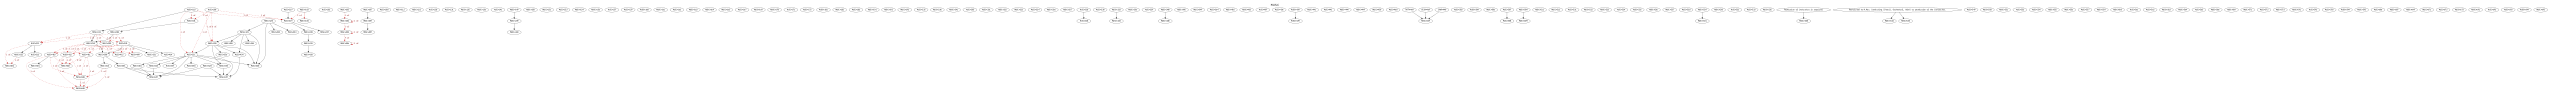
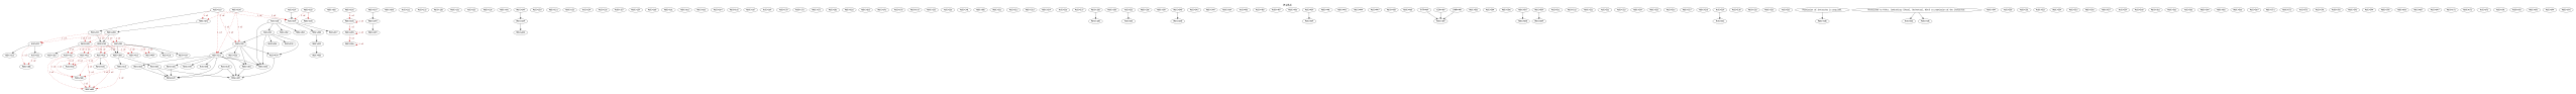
  digraph {
    fontname="IBM Plex Mono"
    fontsize=27
    label=MUSC
    labelloc=t
    node [fontname="IBM Plex Mono"]
    edge [fontname="IBM Plex Mono" style=solid]
    "MUSC*100"
    "MUSC*101"
    "MUSC*220"
    "MUSC*221"
    "MUSC*319"
    "MUSC*200"
    "MUSC*430"
    "MUSC*454"
    "MUSC*356"
    "MUSC*455"
    "MUSC*357"
    "MUSC*358"
    "MUSC*365"
    "MUSC*465"
    "MUSC*537"
    "MUSC*547"
    "MUSC*320"
    "MUSC*417"
    "MUSC*201"
    "MUSC*210"
    "MUSC*309"
    "MUSC*311"
    "MUSC*110"
    "MUSC*111"
    "MUSC*102"
    "MUSC*103"
    "MUSC*104"
    "MUSC*105"
    "MUSC*106"
    "MUSC*205"
    "MUSC*206"
    "MUSC*107"
    "MUSC*207"
    "MUSC*307"
    "MUSC*108"
    "MUSC*300"
    "MUSC*331"
    "MUSC*409"
    "MUSC*410"
    "MUSC*411"
    "MUSC*412"
    "MUSC*414"
    "MUSC*415"
+   "MUSC*310"
    n45 [label="MUSC*332"]
    "MUSC*313"
    "MUSC*406"
    "MUSC*112"
    n49 [label="MUSC*219"]
    "MUSC*120"
    "MUSC*121"
    "MUSC*352"
    "MUSC*353"
    "MUSC*354"
    "MUSC*355"
    "MUSC*122"
    "MUSC*128"
    "MUSC*131"
    "MUSC*135"
    "MUSC*136"
    "MUSC*141"
    "MUSC*149"
    "MUSC*249"
    "MUSC*443"
    "MUSC*150"
    "MUSC*151"
    "MUSC*153"
    "MUSC*154"
    "MUSC*156"
    "MUSC*157"
    "MUSC*159"
    "MUSC*160"
    "MUSC*161"
    "MUSC*162"
    "MUSC*163"
    "MUSC*164"
    "MUSC*165"
    "MUSC*167"
    "MUSC*169"
    "MUSC*170"
    "MUSC*171"
    "MUSC*172"
    "MUSC*181"
    "MUSC*182"
    "MUSC*183"
    "MUSC*191"
    "MUSC*192"
    "MUSC*193"
    "MUSC*301"
    "MUSC*413"
    "MUSC*500"
    "MUSC*501"
    "MUSC*502"
    "MUSC*600"
    "MUSC*235"
    "MUSC*236"
    "MUSC*241"
    "MUSC*305"
    "MUSC*419"
    "MUSC*420"
    "MUSC*321"
    "MUSC*322"
    "MUSC*323"
    "MUSC*324"
    "MUSC*326"
    "MUSC*327"
    "MUSC*328"
    "MUSC*428"
    "MUSC*330"
    "MUSC*333"
    "MUSC*433"
    "MUSC*336"
    "MUSC*339"
    "MUSC*340"
    "MUSC*440"
    "MUSC*345"
    "MUSC*349"
    "MUSC*364"
    "MUSC*402"
    "MUSC*403"
    "MUSC*407"
    "MUSC*436"
    "MUSC*439"
    "MUSC*539"
    "MUSC*441"
    "MUSC*442"
    "MUSC*444"
    "MUSC*449"
    "MUSC*450"
    "MUSC*468"
    "THTR*469"
    "MUSC*469"
    "VISA*469"
    "CRWR*440"
    "MUSC*503"
    "MUSC*504"
    "MUSC*506"
    "MUSC*507"
    "MUSC*508"
    "MUSC*509"
    "MUSC*609"
    "MUSC*511"
    "MUSC*512"
    "MUSC*520"
    "MUSC*521"
    "MUSC*522"
    "MUSC*523"
    "MUSC*524"
    "MUSC*525"
    "MUSC*526"
    "MUSC*527"
    "MUSC*528"
    "MUSC*529"
    "MUSC*531"
    "MUSC*530"
    "MUSC*532"
    "MUSC*533"
    "MUSC*535"
    "Permission of instructor is required."
    "MUSC*538"
    "Restricted to M.Mus. Conducting (Choral, Orchestral, Wind) or permission of the instructor."
    "MUSC*544"
    "MUSC*545"
    "MUSC*549"
    "MUSC*550"
    "MUSC*551"
    "MUSC*553"
    "MUSC*554"
    "MUSC*555"
    "MUSC*556"
    "MUSC*557"
    "MUSC*559"
    "MUSC*560"
    "MUSC*561"
    "MUSC*562"
    "MUSC*563"
    "MUSC*564"
    "MUSC*565"
    "MUSC*566"
    "MUSC*569"
    "MUSC*571"
    "MUSC*572"
    "MUSC*573"
    "MUSC*591"
    "MUSC*592"
    "MUSC*593"
    "MUSC*594"
    "MUSC*595"
    "MUSC*606"
    "MUSC*607"
    "MUSC*649"
    "MUSC*671"
    "MUSC*672"
    "MUSC*673"
    "MUSC*691"
    "MUSC*692"
    "MUSC*693"
    "MUSC*694"
    "MUSC*695"
    "MUSC*100" -> "MUSC*101" [color=red3 fontcolor=firebrick4 label="1 of" style=dashed]
    "MUSC*100" -> "MUSC*220" [color=red3 fontcolor=firebrick4 label="6 of" style=dashed]
    "MUSC*100" -> "MUSC*221" [color=red3 fontcolor=firebrick4 label="1 of" style=dashed]
    "MUSC*100" -> "MUSC*319" [color=red3 fontcolor=firebrick4 label="1 of" style=dashed]
    "MUSC*101" -> "MUSC*200"
    "MUSC*220" -> "MUSC*221"
    "MUSC*220" -> "MUSC*430" [style=""]
    "MUSC*220" -> "MUSC*454" [style=""]
    "MUSC*220" -> "MUSC*356"
    "MUSC*220" -> "MUSC*455" [style=""]
    "MUSC*221" -> "MUSC*430" [style=""]
    "MUSC*221" -> "MUSC*455" [style=""]
    "MUSC*221" -> "MUSC*357"
    "MUSC*221" -> "MUSC*358"
    "MUSC*221" -> "MUSC*365"
    "MUSC*221" -> "MUSC*465"
    "MUSC*221" -> "MUSC*537" [style=""]
    "MUSC*221" -> "MUSC*547" [style=""]
    "MUSC*319" -> "MUSC*320"
    "MUSC*319" -> "MUSC*417"
    "MUSC*200" -> "MUSC*201" [color=red3 fontcolor=firebrick4 label="1 of" style=dashed]
    "MUSC*200" -> "MUSC*210"
    "MUSC*200" -> "MUSC*309" [color=red3 fontcolor=firebrick4 label="1 of" style=dashed]
    "MUSC*200" -> "MUSC*311" [color=red3 fontcolor=firebrick4 label="1 of" style=dashed]
    "MUSC*454" -> "MUSC*537" [style=""]
    "MUSC*455" -> "MUSC*537" [style=""]
    "MUSC*365" -> "MUSC*547" [style=""]
    "MUSC*465" -> "MUSC*547" [style=""]
    "MUSC*320" -> "MUSC*419"
    "MUSC*201" -> "MUSC*300"
    "MUSC*201" -> "MUSC*331"
    "MUSC*201" -> "MUSC*409" [color=red3 fontcolor=firebrick4 label="1 of" style=dashed]
    "MUSC*201" -> "MUSC*410" [color=red3 fontcolor=firebrick4 label="1 of" style=dashed]
    "MUSC*201" -> "MUSC*411" [color=red3 fontcolor=firebrick4 label="1 of" style=dashed]
    "MUSC*201" -> "MUSC*412" [color=red3 fontcolor=firebrick4 label="1 of" style=dashed]
    "MUSC*201" -> "MUSC*414"
    "MUSC*201" -> "MUSC*415" [color=red3 fontcolor=firebrick4 label="1 of" style=dashed]
    "MUSC*210" -> "MUSC*300"
    "MUSC*210" -> "MUSC*409" [color=red3 fontcolor=firebrick4 label="1 of" style=dashed]
    "MUSC*210" -> "MUSC*410" [color=red3 fontcolor=firebrick4 label="1 of" style=dashed]
    "MUSC*210" -> "MUSC*411" [color=red3 fontcolor=firebrick4 label="1 of" style=dashed]
    "MUSC*210" -> "MUSC*412" [color=red3 fontcolor=firebrick4 label="1 of" style=dashed]
    "MUSC*210" -> "MUSC*415" [color=red3 fontcolor=firebrick4 label="1 of" style=dashed]
+   "MUSC*309" -> "MUSC*310"
    "MUSC*311" -> n45
    "MUSC*311" -> "MUSC*313"
    "MUSC*311" -> "MUSC*406" [color=red3 fontcolor=firebrick4 label="1 of" style=dashed]
    "MUSC*110" -> "MUSC*101" [color=red3 fontcolor=firebrick4 label="1 of" style=dashed]
    "MUSC*110" -> "MUSC*220" [color=red3 fontcolor=firebrick4 label="1 of" style=dashed]
    "MUSC*110" -> "MUSC*221" [color=red3 fontcolor=firebrick4 label="1 of" style=dashed]
    "MUSC*110" -> "MUSC*319" [color=red3 fontcolor=firebrick4 label="1 of" style=dashed]
    "MUSC*110" -> "MUSC*111"
    "MUSC*111" -> "MUSC*201" [color=red3 fontcolor=firebrick4 label="1 of" style=dashed]
    "MUSC*111" -> "MUSC*210"
    "MUSC*111" -> "MUSC*309" [color=red3 fontcolor=firebrick4 label="1 of" style=dashed]
    "MUSC*111" -> "MUSC*311" [color=red3 fontcolor=firebrick4 label="1 of" style=dashed]
    "MUSC*103" -> "MUSC*319" [color=red3 fontcolor=firebrick4 label="1 of" style=dashed]
    "MUSC*103" -> "MUSC*104" [color=red3]
    "MUSC*105" -> "MUSC*106" [color=red3 fontcolor=firebrick4 label="1 of" style=dashed]
    "MUSC*106" -> "MUSC*106" [color=red3 fontcolor=firebrick4 label="1 of" style=dashed]
    "MUSC*106" -> "MUSC*205" [color=red3 fontcolor=firebrick4 label="1 of" style=dashed]
    "MUSC*205" -> "MUSC*205" [color=red3 fontcolor=firebrick4 label="1 of" style=dashed]
    "MUSC*205" -> "MUSC*206" [color=red3 fontcolor=firebrick4 label="9 of" style=dashed]
    "MUSC*206" -> "MUSC*206" [color=red3 fontcolor=firebrick4 label="1 of" style=dashed]
    "MUSC*107" -> "MUSC*207"
    "MUSC*207" -> "MUSC*307"
    "MUSC*300" -> "MUSC*301"
    "MUSC*300" -> "MUSC*413"
    "MUSC*410" -> "MUSC*500" [color=red3 fontcolor=firebrick4 label="1 of" style=dashed]
    "MUSC*410" -> "MUSC*501"
    "MUSC*410" -> "MUSC*502" [color=red3 fontcolor=firebrick4 label="1 of" style=dashed]
    "MUSC*410" -> "MUSC*600" [color=red3 fontcolor=firebrick4 label="1 of" style=dashed]
    "MUSC*411" -> "MUSC*500" [color=red3 fontcolor=firebrick4 label="1 of" style=dashed]
    "MUSC*411" -> "MUSC*502" [color=red3 fontcolor=firebrick4 label="0 of" style=dashed]
    "MUSC*411" -> "MUSC*600" [color=red3 fontcolor=firebrick4 label="1 of" style=dashed]
    "MUSC*412" -> "MUSC*500" [color=red3 fontcolor=firebrick4 label="1 of" style=dashed]
    "MUSC*412" -> "MUSC*502" [color=red3 fontcolor=firebrick4 label="1 of" style=dashed]
    "MUSC*412" -> "MUSC*600" [color=red3 fontcolor=firebrick4 label="1 of" style=dashed]
    n45 -> "MUSC*406" [color=red3 fontcolor=firebrick4 label="1 of" style=dashed]
    n49 -> "MUSC*319"
    "MUSC*120" -> "MUSC*430" [style=""]
    "MUSC*120" -> "MUSC*121"
    "MUSC*120" -> "MUSC*352" [style=""]
    "MUSC*120" -> "MUSC*353"
    "MUSC*121" -> "MUSC*220"
    "MUSC*121" -> "MUSC*430" [style=""]
    "MUSC*121" -> "MUSC*454" [style=""]
    "MUSC*121" -> "MUSC*354"
    "MUSC*121" -> "MUSC*355"
    "MUSC*149" -> "MUSC*249"
    "MUSC*249" -> "MUSC*443"
    "MUSC*301" -> "MUSC*537" [style=""]
    "MUSC*301" -> "MUSC*547" [style=""]
    "MUSC*413" -> "MUSC*500" [color=red3 fontcolor=firebrick4 label="1 of" style=dashed]
    "MUSC*413" -> "MUSC*600" [color=red3 fontcolor=firebrick4 label="1 of" style=dashed]
    "MUSC*500" -> "MUSC*600" [color=red3 fontcolor=firebrick4 label="1 of" style=dashed]
    "MUSC*419" -> "MUSC*420"
    "MUSC*328" -> "MUSC*428"
    "MUSC*333" -> "MUSC*433"
    "MUSC*340" -> "MUSC*440"
    "MUSC*439" -> "MUSC*539"
    "THTR*469" -> "MUSC*469"
    "VISA*469" -> "MUSC*469"
    "CRWR*440" -> "MUSC*469"
    "MUSC*507" -> "MUSC*508"
    "MUSC*509" -> "MUSC*609"
    "MUSC*520" -> "MUSC*537" [style=""]
    "MUSC*520" -> "MUSC*547" [style=""]
    "MUSC*529" -> "MUSC*531"
    "Permission of instructor is required." -> "MUSC*538"
    "Restricted to M.Mus. Conducting (Choral, Orchestral, Wind) or permission of the instructor." -> "MUSC*544"
    "Restricted to M.Mus. Conducting (Choral, Orchestral, Wind) or permission of the instructor." -> "MUSC*545"
  }
